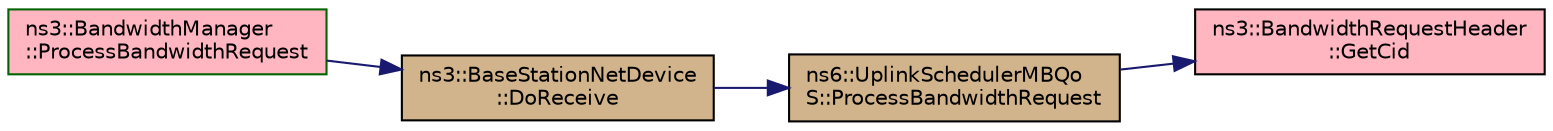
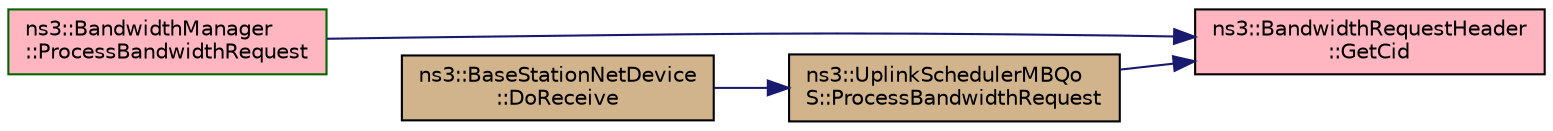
  digraph {
    rankdir=RL
    node [color=black fillcolor=lightpink fontname=Helvetica fontsize=10 shape=record style=filled]
    edge [color=midnightblue dir=back fontname=Helvetica fontsize=10 labelfontname=Helvetica labelfontsize=10 style=solid]
    n1 [fontcolor=black height=0.2 label="ns3::BandwidthRequestHeader\l::GetCid" width=0.4]
    n2 [color=darkgreen height=0.2 label="ns3::BandwidthManager\l::ProcessBandwidthRequest" width=0.4]
-   n3 [fillcolor=tan height=0.2 label="ns6::UplinkSchedulerMBQo\lS::ProcessBandwidthRequest" width=0.4]
+   n3 [fillcolor=tan height=0.2 label="ns3::UplinkSchedulerMBQo\lS::ProcessBandwidthRequest" width=0.4]
    n4 [fillcolor=tan height=0.2 label="ns3::BaseStationNetDevice\l::DoReceive" width=0.4]
-   n4 -> n2
+   n1 -> n2
    n1 -> n3
    n3 -> n4
  }
